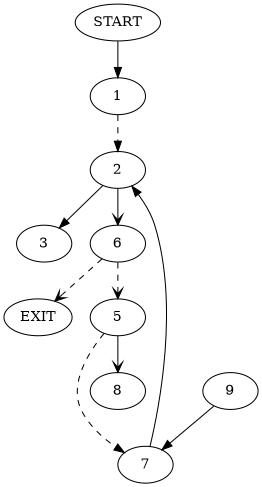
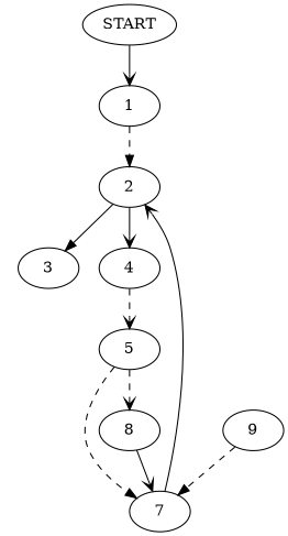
  digraph {
    edge [arrowhead=normal style=solid]
    n1 [label=START]
    1
    2
-   n4 [label=EXIT]
    3
-   4 [label=6]
+   4
    5
    7
    8
    9
-   n1 -> 1
+   n1 -> 1 [arrowhead=vee]
    1 -> 2 [style=dashed]
    2 -> 3
    2 -> 4 [arrowhead=vee]
-   4 -> n4 [arrowhead=vee style=dashed]
    4 -> 5 [arrowhead=vee style=dashed]
    5 -> 7 [style=dashed]
-   5 -> 8 [arrowhead=vee]
-   7 -> 2
-   9 -> 7
+   5 -> 8 [arrowhead=vee style=dashed]
+   7 -> 2 [arrowhead=vee]
+   8 -> 7 [arrowhead=vee]
+   9 -> 7 [style=dashed]
  }
